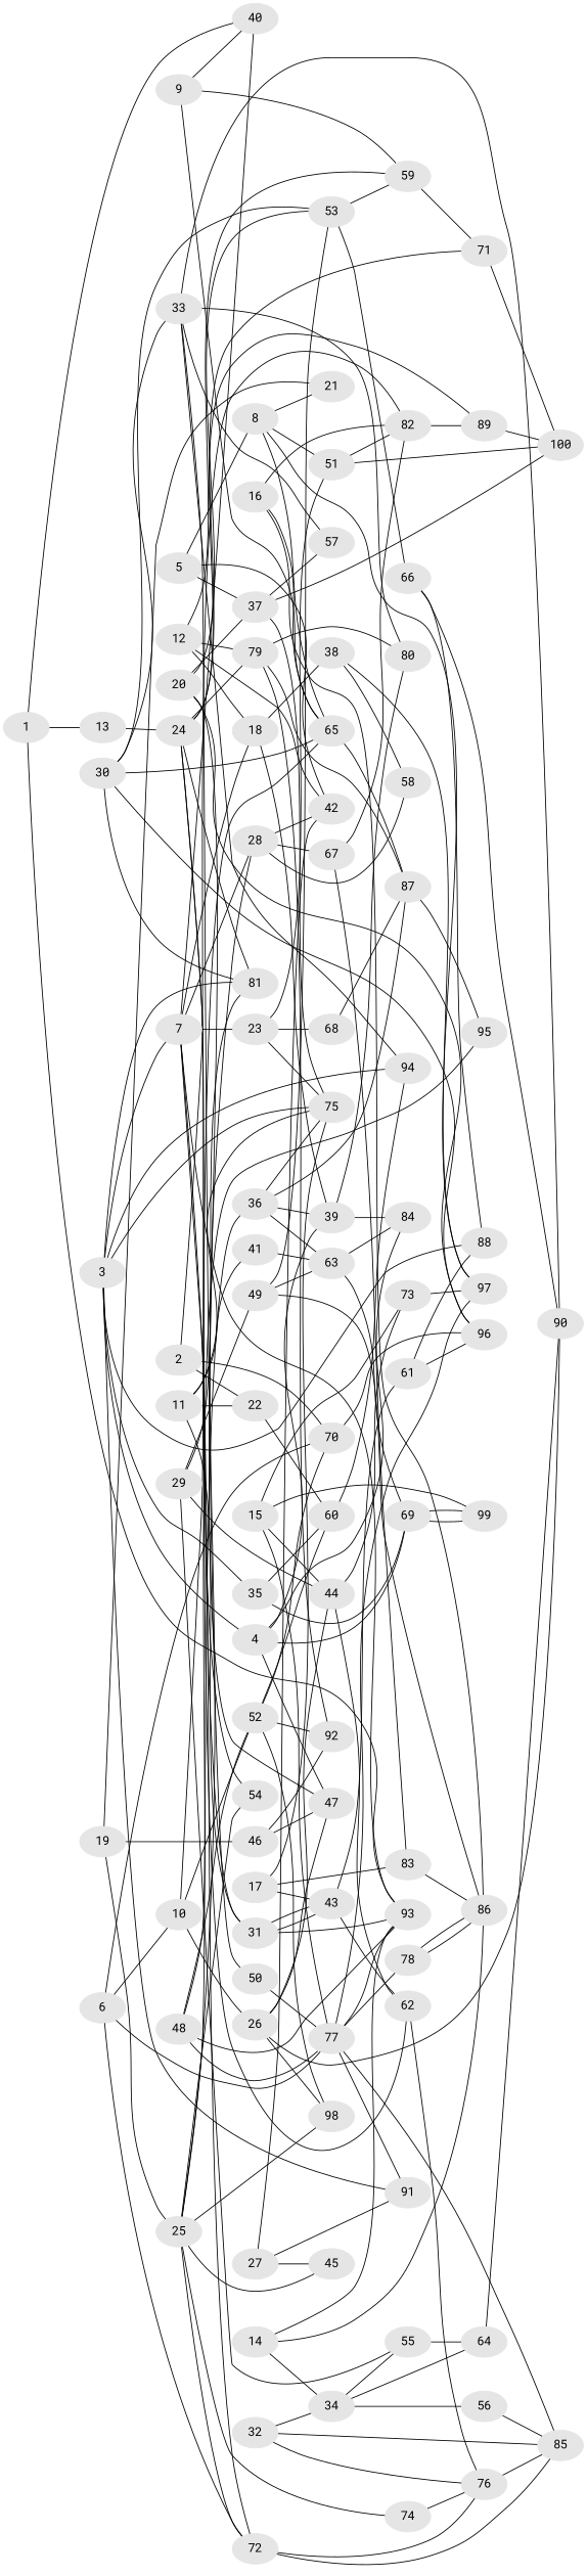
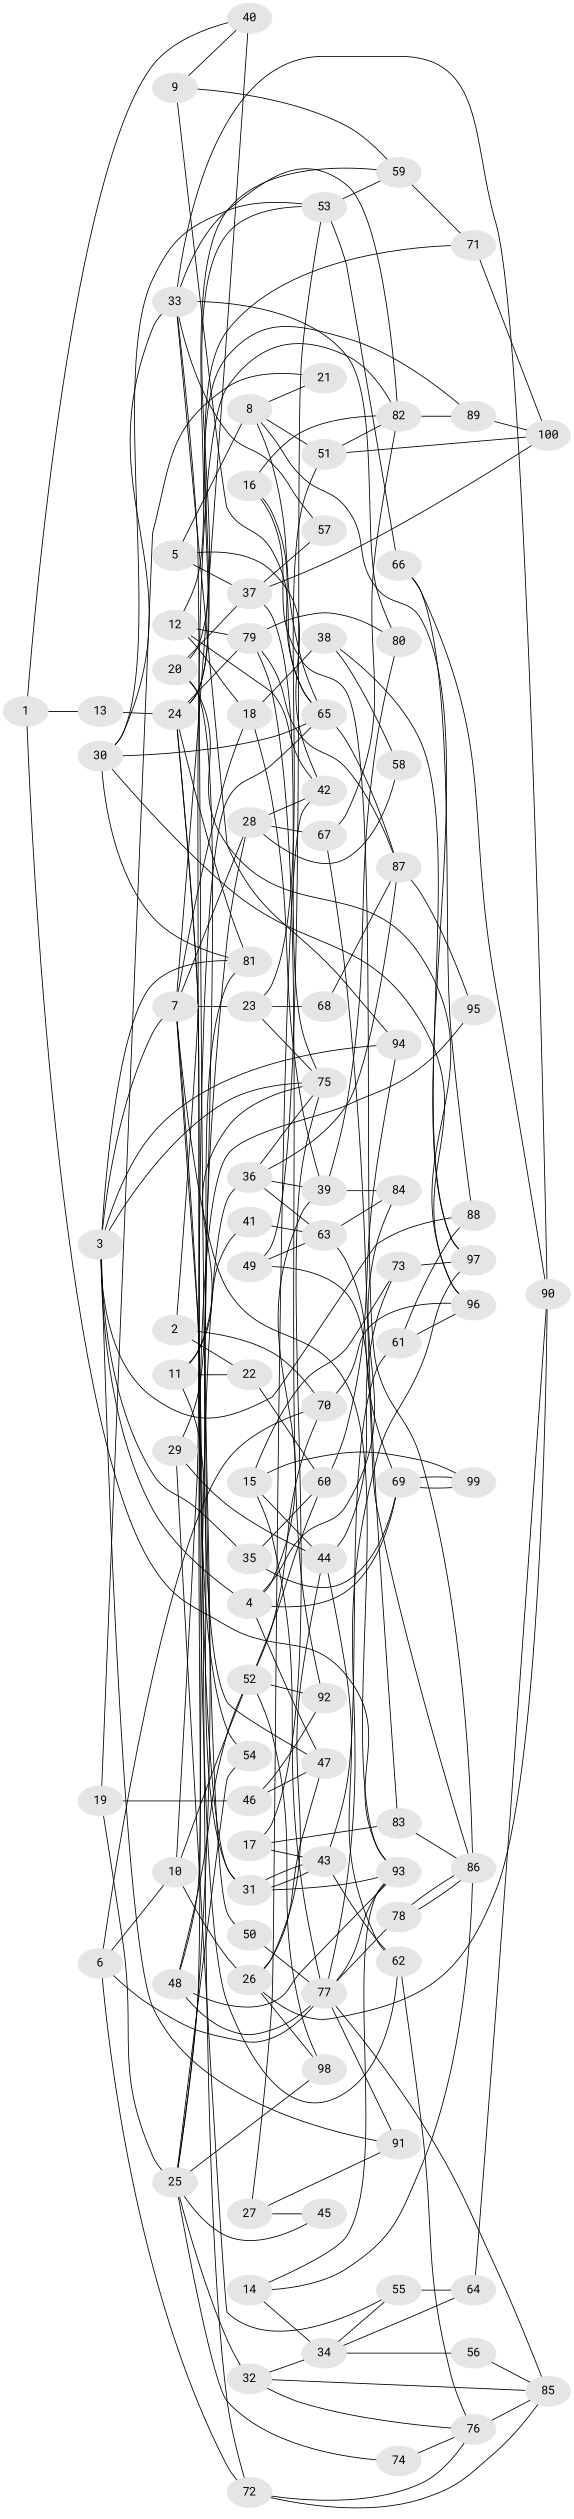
  graph {
    fontname="Roboto Mono"
    rankdir=LR
    node [color=gray90 fontname="Roboto Mono" style=filled]
    edge [fontname="Roboto Mono"]
    1
    13
    40
    93
    24
    2
    22
    70
    82
    60
    96
    89
    3
    4
    7
    35
    75
    81
    88
    91
    94
    39
    47
    69
    84
    72
    18
    23
    28
    54
    80
    99
    5
    8
    37
    42
    21
    51
    65
    97
    57
    100
    6
    10
    77
    26
    52
    76
    85
    78
    38
    68
    58
    67
    87
    9
    59
    71
    44
    98
    90
    92
    11
    31
    41
    43
    63
    12
    79
    62
    14
    34
    86
    55
    56
    64
    15
    73
    16
    17
    83
    61
    19
    25
    46
    32
    36
    45
    74
    20
    53
    66
    27
    29
    49
    30
    33
    50
    95
    48
    1 -- 13
    1 -- 40
    1 -- 93
    13 -- 24
    24 -- 89
    24 -- 81
    24 -- 71
    24 -- 31
    24 -- 79
    24 -- 62
    2 -- 22
    2 -- 70
    2 -- 82
    22 -- 60
    70 -- 96
    82 -- 89
    60 -- 94
    89 -- 100
    3 -- 4
    3 -- 7
    3 -- 35
    3 -- 75
    3 -- 81
    3 -- 88
    3 -- 91
    3 -- 94
    4 -- 39
    4 -- 47
    4 -- 69
    4 -- 84
    7 -- 40
    7 -- 93
    7 -- 72
    7 -- 18
    7 -- 23
    7 -- 28
    7 -- 54
    35 -- 60
    35 -- 69
    39 -- 84
    39 -- 80
    69 -- 99
    69 -- 99
    72 -- 76
    72 -- 85
    18 -- 39
    18 -- 38
    23 -- 75
    23 -- 51
    23 -- 68
    28 -- 42
    28 -- 58
    28 -- 67
    5 -- 8
    5 -- 37
    5 -- 42
    8 -- 21
    8 -- 51
    8 -- 65
    8 -- 97
    37 -- 75
    37 -- 57
    37 -- 100
    51 -- 82
    51 -- 100
    65 -- 87
    6 -- 70
    6 -- 72
    6 -- 10
    6 -- 77
    10 -- 65
    10 -- 26
    10 -- 52
    77 -- 93
    77 -- 91
    77 -- 97
    77 -- 85
    77 -- 78
    26 -- 47
    26 -- 44
    26 -- 98
    26 -- 90
    52 -- 70
    52 -- 60
    52 -- 98
    52 -- 92
    76 -- 85
    78 -- 86
    78 -- 86
    38 -- 97
    38 -- 58
    68 -- 87
    67 -- 82
    67 -- 83
    87 -- 95
    9 -- 40
    9 -- 65
    9 -- 59
    59 -- 71
    71 -- 100
    44 -- 62
    44 -- 73
    11 -- 22
    11 -- 75
    11 -- 31
    11 -- 41
    31 -- 93
    31 -- 43
    31 -- 43
    41 -- 63
    43 -- 62
    43 -- 61
    63 -- 69
    63 -- 84
    12 -- 18
    12 -- 42
    12 -- 59
    12 -- 79
    79 -- 80
    79 -- 87
    79 -- 92
    62 -- 76
    14 -- 93
    14 -- 34
    14 -- 86
    34 -- 55
    34 -- 56
    34 -- 64
    55 -- 64
    56 -- 85
    64 -- 90
    15 -- 99
    15 -- 77
    15 -- 44
    15 -- 73
    73 -- 97
    16 -- 82
    16 -- 65
    16 -- 86
    17 -- 75
    17 -- 43
    17 -- 83
    83 -- 86
    61 -- 96
    61 -- 88
    19 -- 21
    19 -- 25
    19 -- 46
    25 -- 28
    25 -- 54
    25 -- 98
-   25 -- 72
+   25 -- 32
    25 -- 36
    25 -- 45
    25 -- 74
    46 -- 47
    46 -- 92
    32 -- 76
    32 -- 85
    32 -- 34
    36 -- 75
    36 -- 39
    36 -- 87
    36 -- 63
    74 -- 76
    20 -- 96
    20 -- 47
    20 -- 37
    20 -- 53
    53 -- 59
    53 -- 66
    66 -- 88
    66 -- 90
    27 -- 91
    27 -- 42
    27 -- 45
    29 -- 81
    29 -- 44
    29 -- 55
-   29 -- 49
    49 -- 63
    49 -- 86
    49 -- 53
    30 -- 96
    30 -- 81
    30 -- 65
    30 -- 53
    30 -- 33
+   33 -- 82
    33 -- 94
    33 -- 80
    33 -- 57
    33 -- 90
    33 -- 50
    50 -- 77
    48 -- 93
    48 -- 77
    48 -- 52
    48 -- 95
  }
